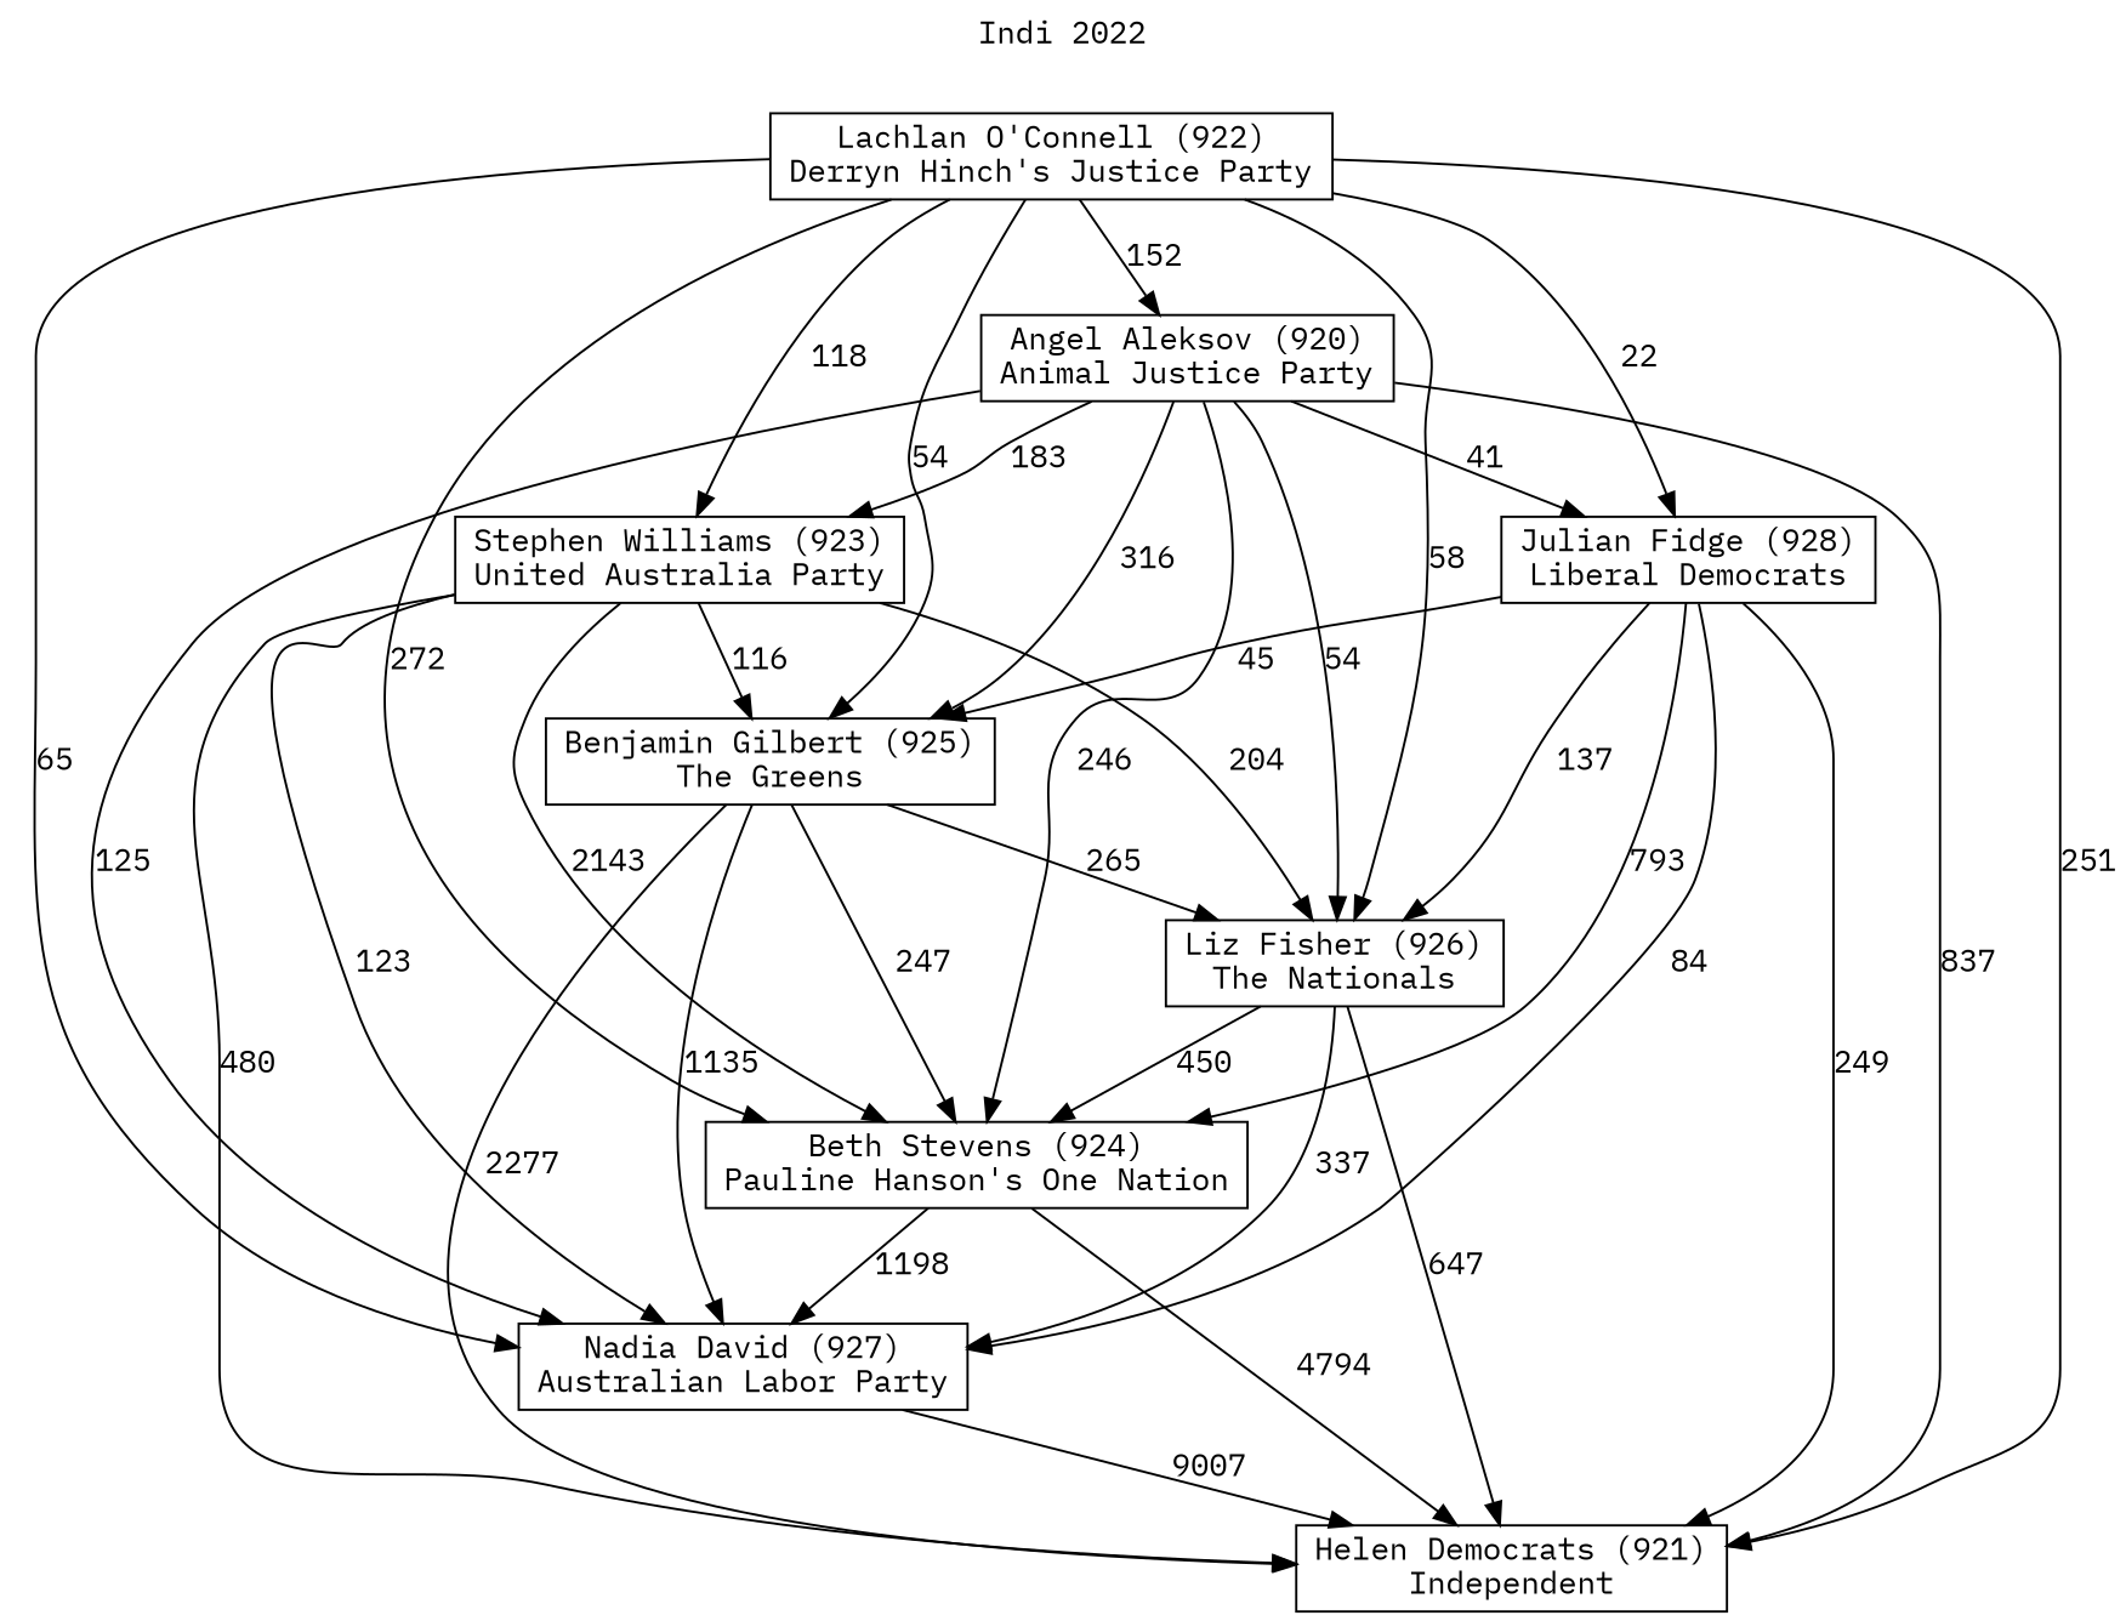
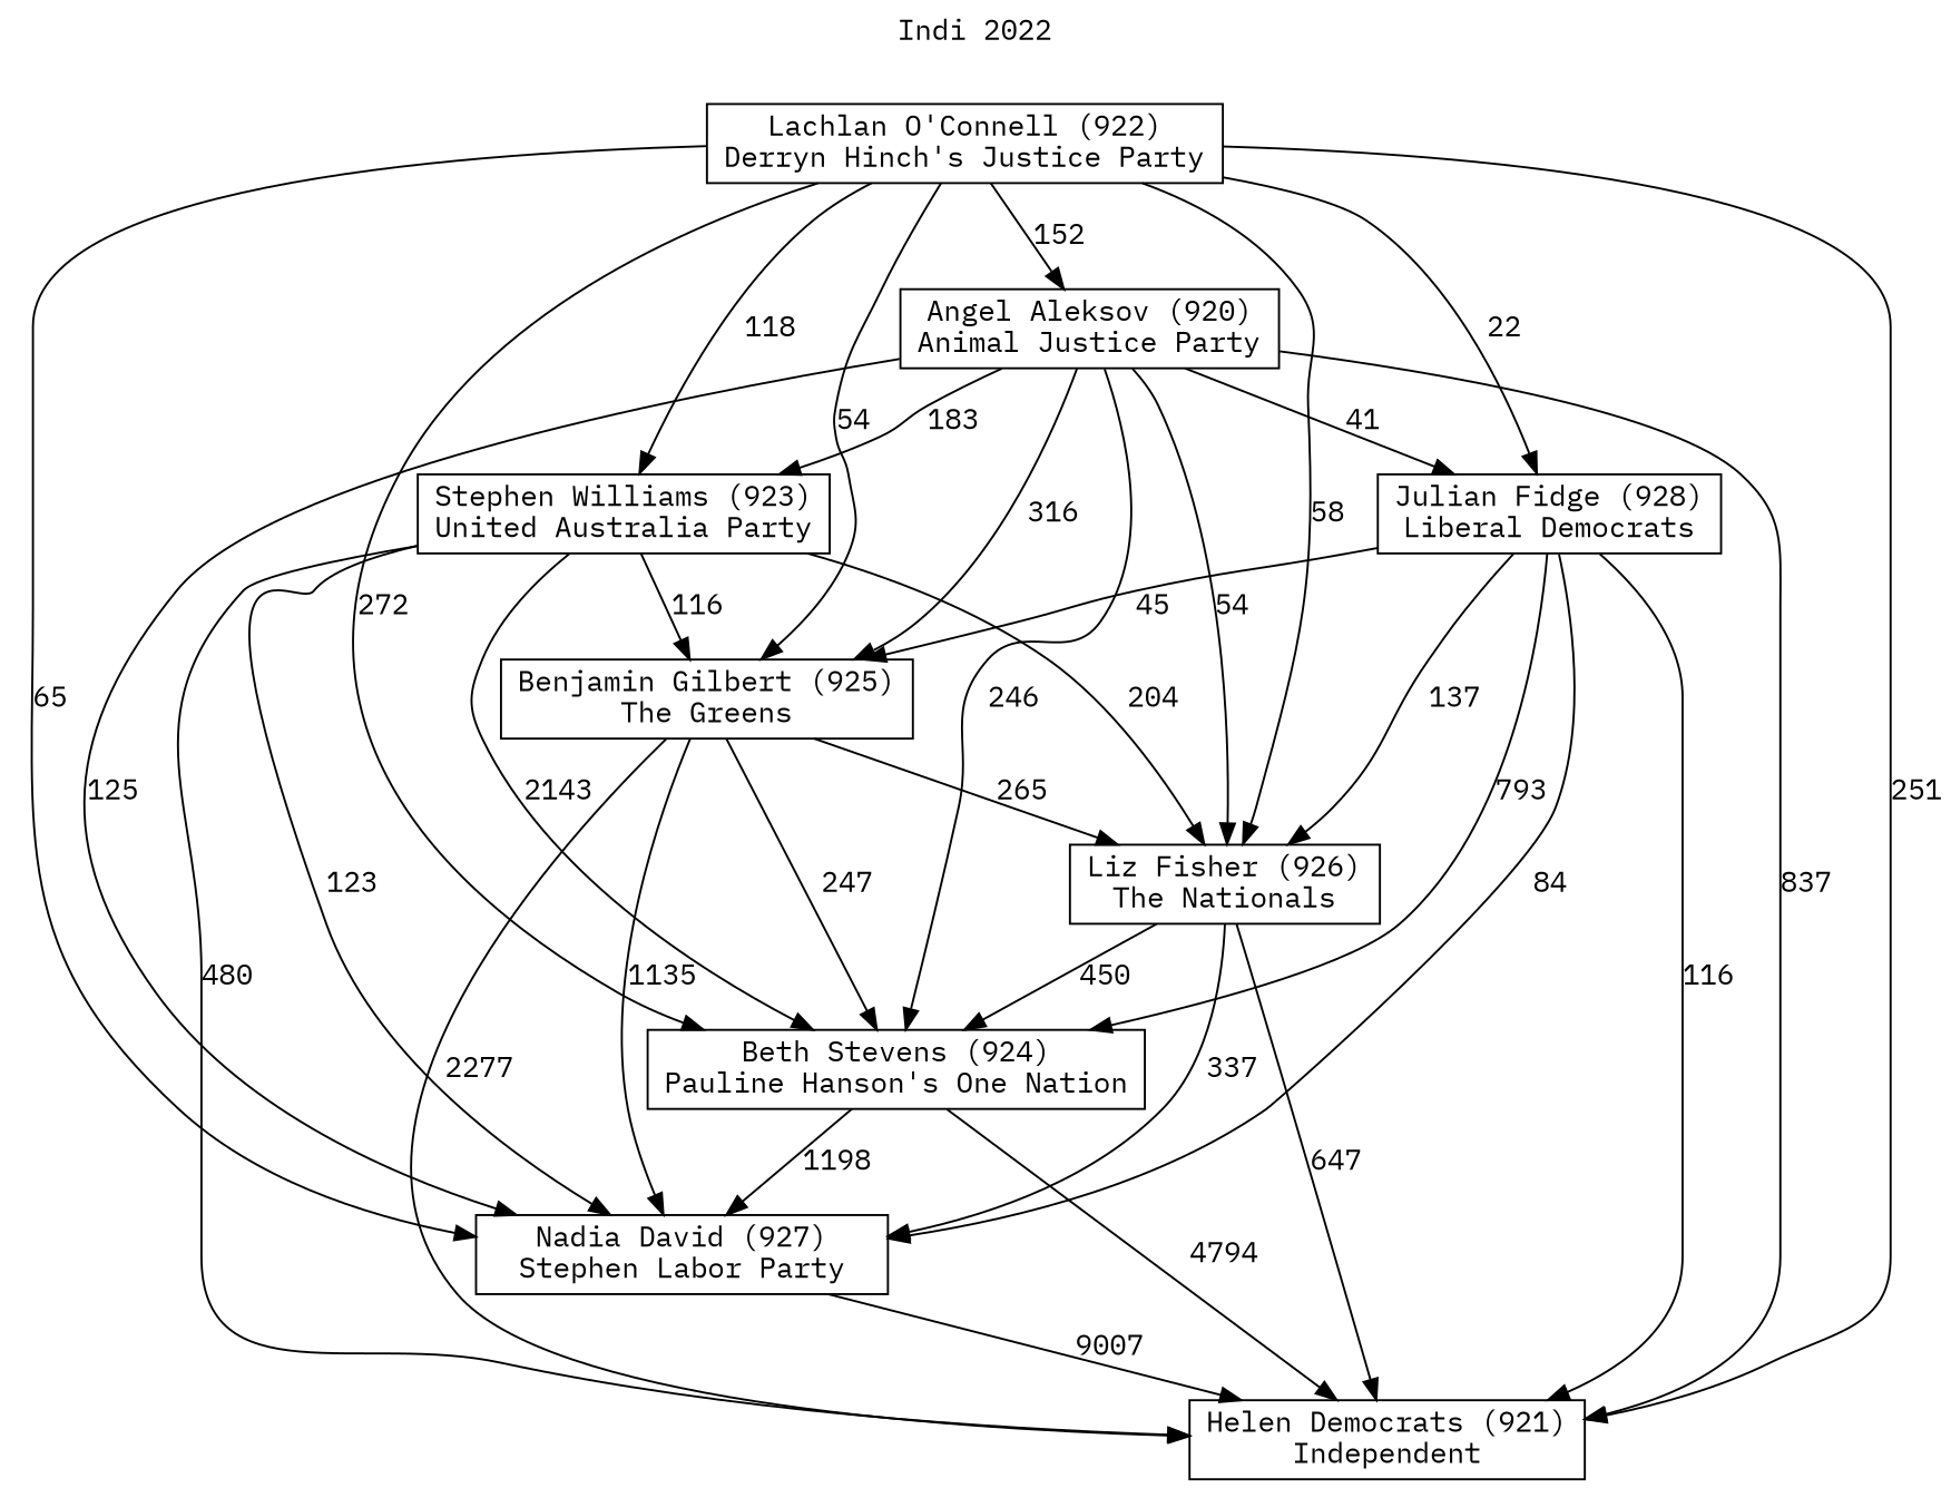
  digraph {
    fontname="IBM Plex Mono"
    label="Indi 2022"
    labelloc=t
    mclimit=10
    node [fontname="IBM Plex Mono" shape=box]
    edge [fontname="IBM Plex Mono"]
    n1 [label="Helen Democrats (921)\nIndependent"]
-   n2 [label="Nadia David (927)\nAustralian Labor Party"]
+   n2 [label="Nadia David (927)\nStephen Labor Party"]
    n3 [label="Beth Stevens (924)\nPauline Hanson's One Nation"]
    n4 [label="Liz Fisher (926)\nThe Nationals"]
    n5 [label="Benjamin Gilbert (925)\nThe Greens"]
    n6 [label="Stephen Williams (923)\nUnited Australia Party"]
    n7 [label="Julian Fidge (928)\nLiberal Democrats"]
    n8 [label="Angel Aleksov (920)\nAnimal Justice Party"]
    n9 [label="Lachlan O'Connell (922)\nDerryn Hinch's Justice Party"]
    n2 -> n1 [label=9007]
    n3 -> n1 [label=4794]
    n3 -> n2 [label=1198]
    n4 -> n1 [label=647]
    n4 -> n2 [label=337]
    n4 -> n3 [label=450]
    n5 -> n1 [label=2277]
    n5 -> n2 [label=1135]
    n5 -> n3 [label=247]
    n5 -> n4 [label=265]
    n6 -> n1 [label=480]
    n6 -> n2 [label=123]
    n6 -> n3 [label=2143]
    n6 -> n4 [label=204]
    n6 -> n5 [label=116]
-   n7 -> n1 [label=249]
+   n7 -> n1 [label=116]
    n7 -> n2 [label=84]
    n7 -> n3 [label=793]
    n7 -> n4 [label=137]
    n7 -> n5 [label=45]
    n8 -> n1 [label=837]
    n8 -> n2 [label=125]
    n8 -> n3 [label=246]
    n8 -> n4 [label=54]
    n8 -> n5 [label=316]
    n8 -> n6 [label=183]
    n8 -> n7 [label=41]
    n9 -> n1 [label=251]
    n9 -> n2 [label=65]
    n9 -> n3 [label=272]
    n9 -> n4 [label=58]
    n9 -> n5 [label=54]
    n9 -> n6 [label=118]
    n9 -> n7 [label=22]
    n9 -> n8 [label=152]
  }
